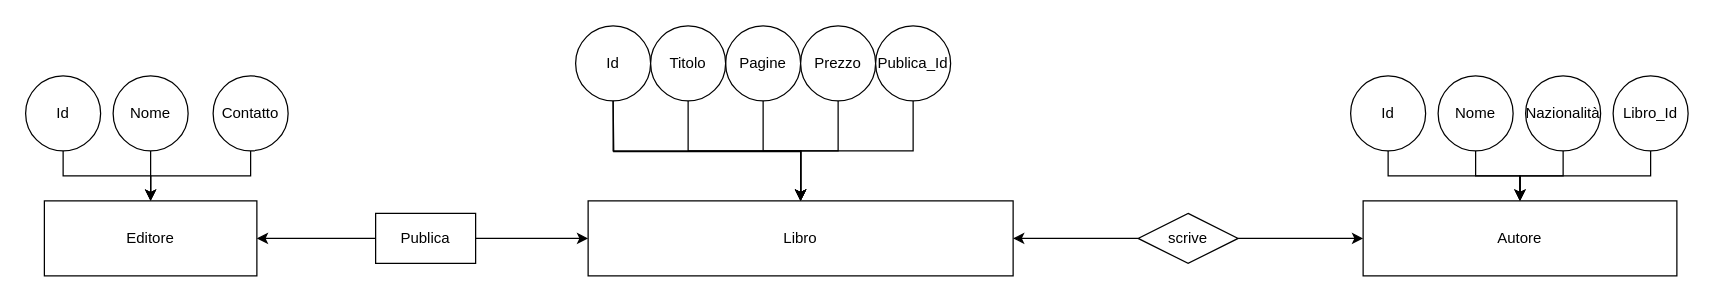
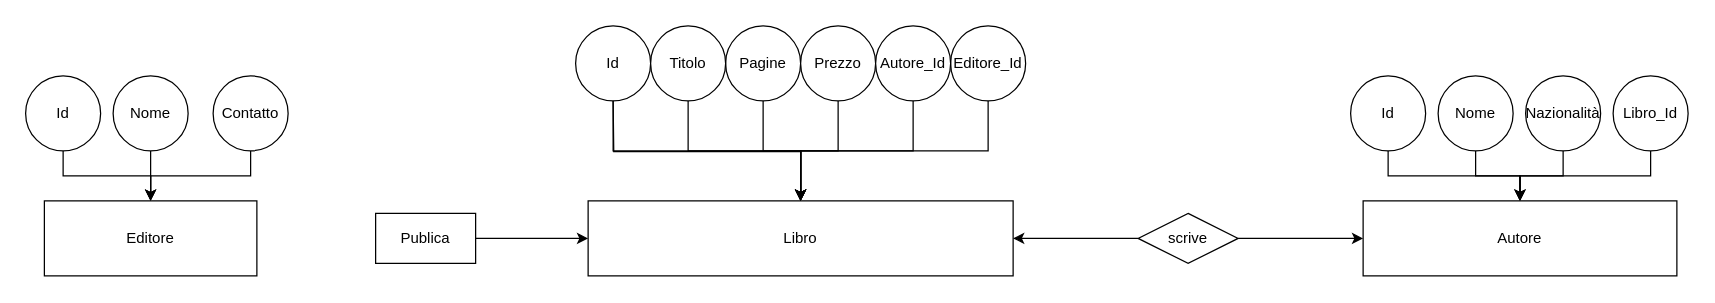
  <mxCell id="0" />
  <mxCell id="1" parent="0" />
  <mxCell id="2" value="Editore&lt;br&gt;" style="rounded=0;whiteSpace=wrap;html=1;" parent="1" vertex="1"><mxGeometry x="35" y="160" width="170" height="60" as="geometry" /></mxCell>
  <mxCell id="3" value="" style="edgeStyle=orthogonalEdgeStyle;rounded=0;orthogonalLoop=1;jettySize=auto;html=1;" parent="1" source="4" target="2" edge="1"><mxGeometry relative="1" as="geometry" /></mxCell>
  <mxCell id="4" value="Id" style="ellipse;whiteSpace=wrap;html=1;aspect=fixed;" parent="1" vertex="1"><mxGeometry x="20" y="60" width="60" height="60" as="geometry" /></mxCell>
  <mxCell id="5" value="" style="edgeStyle=orthogonalEdgeStyle;rounded=0;orthogonalLoop=1;jettySize=auto;html=1;" parent="1" source="6" target="2" edge="1"><mxGeometry relative="1" as="geometry" /></mxCell>
  <mxCell id="6" value="Nome" style="ellipse;whiteSpace=wrap;html=1;aspect=fixed;" parent="1" vertex="1"><mxGeometry x="90" y="60" width="60" height="60" as="geometry" /></mxCell>
  <mxCell id="7" value="" style="edgeStyle=orthogonalEdgeStyle;rounded=0;orthogonalLoop=1;jettySize=auto;html=1;" parent="1" source="8" target="2" edge="1"><mxGeometry relative="1" as="geometry" /></mxCell>
  <mxCell id="8" value="Contatto" style="ellipse;whiteSpace=wrap;html=1;aspect=fixed;" parent="1" vertex="1"><mxGeometry x="170" y="60" width="60" height="60" as="geometry" /></mxCell>
  <mxCell id="9" value="Libro" style="rounded=0;whiteSpace=wrap;html=1;" parent="1" vertex="1"><mxGeometry x="470" y="160" width="340" height="60" as="geometry" /></mxCell>
  <mxCell id="10" value="" style="edgeStyle=orthogonalEdgeStyle;rounded=0;orthogonalLoop=1;jettySize=auto;html=1;" parent="1" source="11" target="9" edge="1"><mxGeometry relative="1" as="geometry" /></mxCell>
  <mxCell id="11" value="Id" style="ellipse;whiteSpace=wrap;html=1;aspect=fixed;" parent="1" vertex="1"><mxGeometry x="460" y="20" width="60" height="60" as="geometry" /></mxCell>
  <mxCell id="12" value="" style="edgeStyle=orthogonalEdgeStyle;rounded=0;orthogonalLoop=1;jettySize=auto;html=1;" parent="1" source="13" target="9" edge="1"><mxGeometry relative="1" as="geometry" /></mxCell>
  <mxCell id="13" value="Pagine" style="ellipse;whiteSpace=wrap;html=1;aspect=fixed;" parent="1" vertex="1"><mxGeometry x="580" y="20" width="60" height="60" as="geometry" /></mxCell>
+ <mxCell id="14" value="" style="edgeStyle=orthogonalEdgeStyle;rounded=0;orthogonalLoop=1;jettySize=auto;html=1;" parent="1" source="15" target="9" edge="1"><mxGeometry relative="1" as="geometry" /></mxCell>
+ <mxCell id="15" value="Editore_Id" style="ellipse;whiteSpace=wrap;html=1;aspect=fixed;" parent="1" vertex="1"><mxGeometry x="760" y="20" width="60" height="60" as="geometry" /></mxCell>
  <mxCell id="16" value="" style="edgeStyle=orthogonalEdgeStyle;rounded=0;orthogonalLoop=1;jettySize=auto;html=1;" parent="1" source="17" target="9" edge="1"><mxGeometry relative="1" as="geometry" /></mxCell>
  <mxCell id="17" value="Titolo" style="ellipse;whiteSpace=wrap;html=1;aspect=fixed;" parent="1" vertex="1"><mxGeometry x="520" y="20" width="60" height="60" as="geometry" /></mxCell>
  <mxCell id="18" value="" style="edgeStyle=orthogonalEdgeStyle;rounded=0;orthogonalLoop=1;jettySize=auto;html=1;" parent="1" source="19" target="9" edge="1"><mxGeometry relative="1" as="geometry" /></mxCell>
  <mxCell id="19" value="Prezzo" style="ellipse;whiteSpace=wrap;html=1;aspect=fixed;" parent="1" vertex="1"><mxGeometry x="640" y="20" width="60" height="60" as="geometry" /></mxCell>
  <mxCell id="20" value="" style="edgeStyle=orthogonalEdgeStyle;rounded=0;orthogonalLoop=1;jettySize=auto;html=1;" parent="1" target="9" edge="1"><mxGeometry relative="1" as="geometry"><mxPoint x="490" y="80" as="sourcePoint" /></mxGeometry></mxCell>
  <mxCell id="21" value="Autore" style="rounded=0;whiteSpace=wrap;html=1;" parent="1" vertex="1"><mxGeometry x="1090" y="160" width="251" height="60" as="geometry" /></mxCell>
  <mxCell id="22" value="" style="edgeStyle=orthogonalEdgeStyle;rounded=0;orthogonalLoop=1;jettySize=auto;html=1;" parent="1" source="23" target="21" edge="1"><mxGeometry relative="1" as="geometry" /></mxCell>
  <mxCell id="23" value="Id" style="ellipse;whiteSpace=wrap;html=1;aspect=fixed;" parent="1" vertex="1"><mxGeometry x="1080" y="60" width="60" height="60" as="geometry" /></mxCell>
  <mxCell id="24" value="" style="edgeStyle=orthogonalEdgeStyle;rounded=0;orthogonalLoop=1;jettySize=auto;html=1;" parent="1" source="25" target="21" edge="1"><mxGeometry relative="1" as="geometry" /></mxCell>
  <mxCell id="25" value="Nome&lt;br&gt;" style="ellipse;whiteSpace=wrap;html=1;aspect=fixed;" parent="1" vertex="1"><mxGeometry x="1150" y="60" width="60" height="60" as="geometry" /></mxCell>
  <mxCell id="26" value="" style="edgeStyle=orthogonalEdgeStyle;rounded=0;orthogonalLoop=1;jettySize=auto;html=1;" parent="1" source="27" target="21" edge="1"><mxGeometry relative="1" as="geometry" /></mxCell>
  <mxCell id="27" value="Nazionalità" style="ellipse;whiteSpace=wrap;html=1;aspect=fixed;" parent="1" vertex="1"><mxGeometry x="1220" y="60" width="60" height="60" as="geometry" /></mxCell>
  <mxCell id="28" value="" style="edgeStyle=orthogonalEdgeStyle;rounded=0;orthogonalLoop=1;jettySize=auto;html=1;" parent="1" source="29" target="21" edge="1"><mxGeometry relative="1" as="geometry" /></mxCell>
  <mxCell id="29" value="Libro_Id" style="ellipse;whiteSpace=wrap;html=1;aspect=fixed;" parent="1" vertex="1"><mxGeometry x="1290" y="60" width="60" height="60" as="geometry" /></mxCell>
  <mxCell id="30" value="" style="edgeStyle=orthogonalEdgeStyle;rounded=0;orthogonalLoop=1;jettySize=auto;html=1;" parent="1" source="32" target="21" edge="1"><mxGeometry relative="1" as="geometry" /></mxCell>
  <mxCell id="31" style="edgeStyle=orthogonalEdgeStyle;rounded=0;orthogonalLoop=1;jettySize=auto;html=1;entryX=1;entryY=0.5;entryDx=0;entryDy=0;" parent="1" source="32" target="9" edge="1"><mxGeometry relative="1" as="geometry" /></mxCell>
  <mxCell id="32" value="scrive" style="rhombus;whiteSpace=wrap;html=1;" parent="1" vertex="1"><mxGeometry x="910" y="170" width="80" height="40" as="geometry" /></mxCell>
  <mxCell id="33" style="edgeStyle=orthogonalEdgeStyle;rounded=0;orthogonalLoop=1;jettySize=auto;html=1;" parent="1" source="35" target="9" edge="1"><mxGeometry relative="1" as="geometry" /></mxCell>
- <mxCell id="34" style="edgeStyle=orthogonalEdgeStyle;rounded=0;orthogonalLoop=1;jettySize=auto;html=1;entryX=1;entryY=0.5;entryDx=0;entryDy=0;" parent="1" source="35" target="2" edge="1"><mxGeometry relative="1" as="geometry" /></mxCell>
  <mxCell id="35" value="Publica" style="whiteSpace=wrap;html=1;rounded=0;" parent="1" vertex="1"><mxGeometry x="300" y="170" width="80" height="40" as="geometry" /></mxCell>
  <mxCell id="36" value="" style="edgeStyle=orthogonalEdgeStyle;rounded=0;orthogonalLoop=1;jettySize=auto;html=1;" parent="1" source="37" target="9" edge="1"><mxGeometry relative="1" as="geometry" /></mxCell>
- <mxCell id="37" value="Publica_Id" style="ellipse;whiteSpace=wrap;html=1;aspect=fixed;" parent="1" vertex="1"><mxGeometry x="700" y="20" width="60" height="60" as="geometry" /></mxCell>
+ <mxCell id="37" value="Autore_Id" style="ellipse;whiteSpace=wrap;html=1;aspect=fixed;" parent="1" vertex="1"><mxGeometry x="700" y="20" width="60" height="60" as="geometry" /></mxCell>
